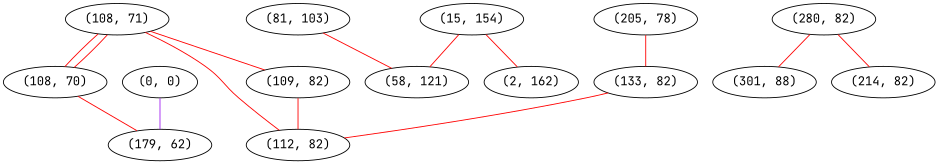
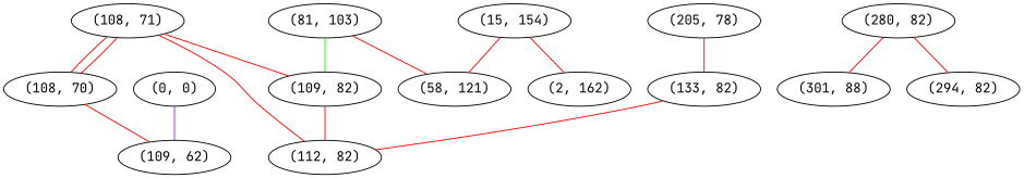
  graph {
    fontname="JetBrains Mono"
    node [fontname="JetBrains Mono"]
    edge [color=red fontname="JetBrains Mono" weight=1]
    "(0, 0)"
-   "(109, 62)" [label="(179, 62)"]
+   "(109, 62)"
    "(280, 82)"
    "(301, 88)"
-   "(214, 82)"
+   "(214, 82)" [label="(294, 82)"]
    "(81, 103)"
    "(109, 82)"
    "(58, 121)"
    "(112, 82)"
    "(205, 78)"
    "(133, 82)"
    "(108, 71)"
    "(108, 70)"
    "(15, 154)"
    "(2, 162)"
    "(0, 0)" -- "(109, 62)" [color=purple weight=4]
    "(280, 82)" -- "(301, 88)"
    "(280, 82)" -- "(214, 82)"
+   "(81, 103)" -- "(109, 82)" [color=green weight=2]
    "(81, 103)" -- "(58, 121)"
    "(109, 82)" -- "(112, 82)"
    "(205, 78)" -- "(133, 82)"
    "(133, 82)" -- "(112, 82)"
    "(108, 71)" -- "(109, 82)"
    "(108, 71)" -- "(112, 82)"
    "(108, 71)" -- "(108, 70)"
    "(108, 71)" -- "(108, 70)"
    "(108, 70)" -- "(109, 62)"
    "(15, 154)" -- "(58, 121)"
    "(15, 154)" -- "(2, 162)"
  }
